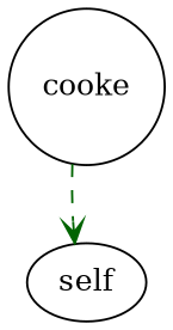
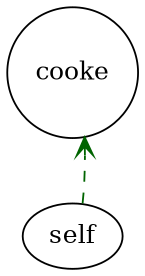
  digraph {
    fontname="DejaVu Serif"
    node [fontname="DejaVu Serif"]
    cooke [fillcolor=white fixedsize=true height=1 shape=circle style=filled width=1]
    self
-   cooke -> self [arrowhead=vee color=darkgreen penwidth=1 style=dashed fontname="DejaVu Serif"]
+   self -> cooke [arrowhead=vee color=darkgreen penwidth=1 style=dashed fontname="DejaVu Serif"]
  }
